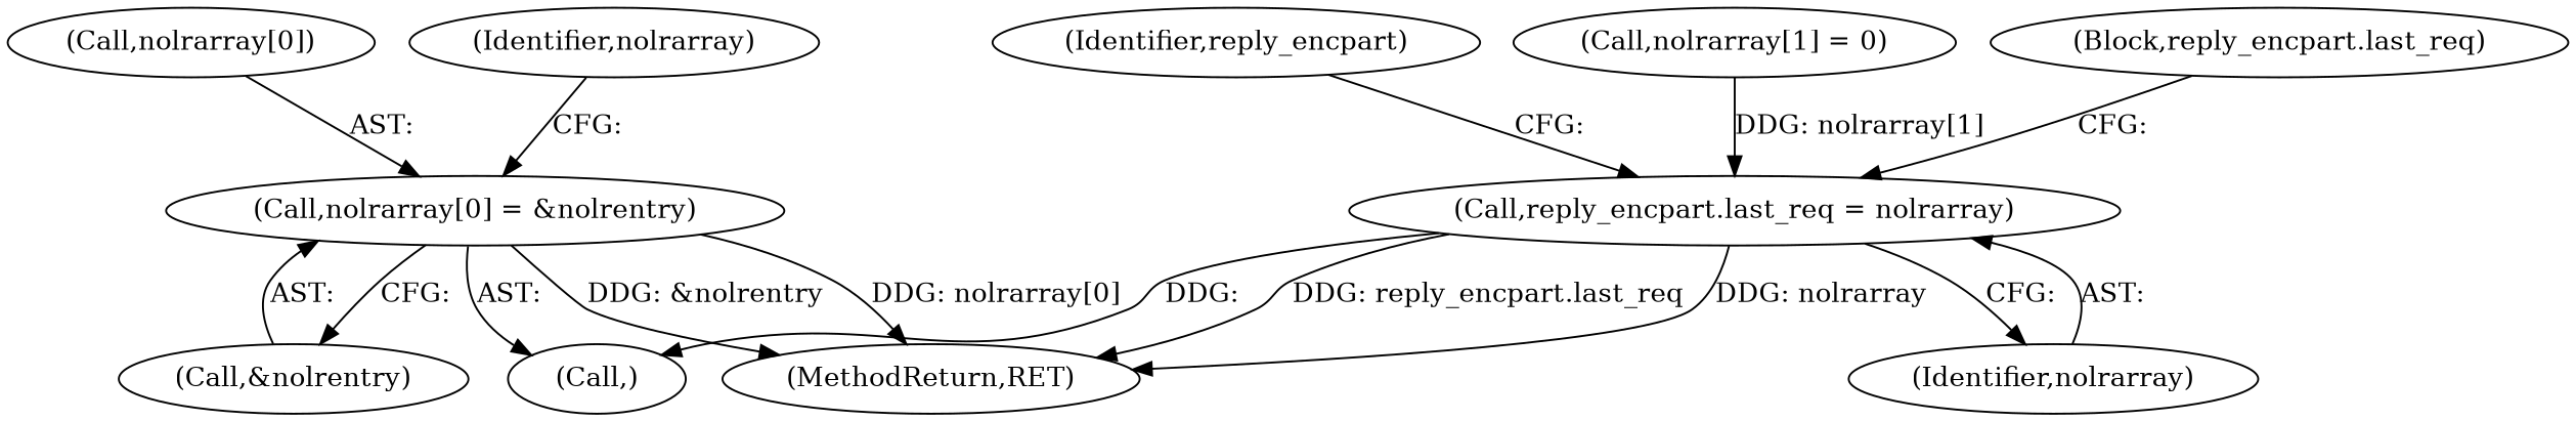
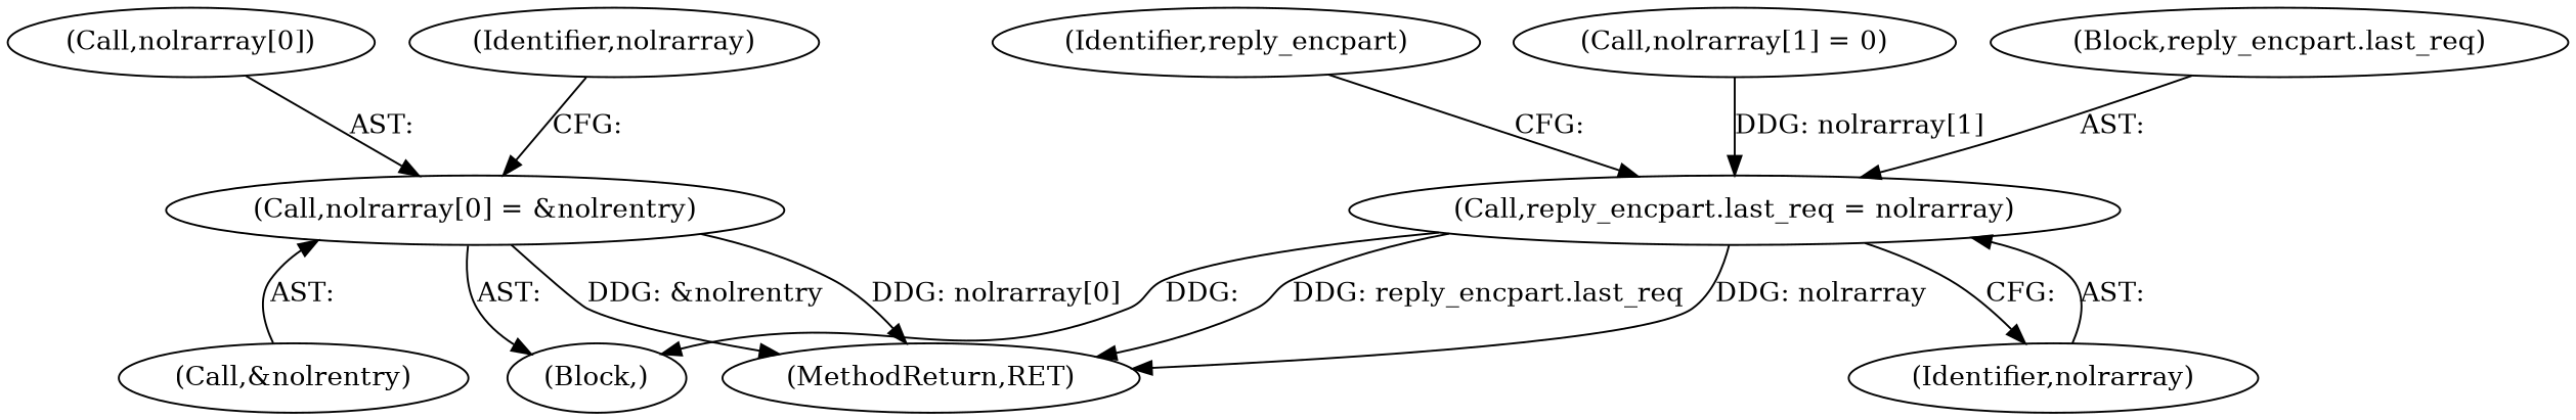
  digraph {
    n1 [label="(Call,nolrarray[0] = &nolrentry)"]
    n2 [label="(MethodReturn,RET)"]
    n3 [label="(Call,&nolrentry)"]
-   n4 [label="(Call,)"]
+   n4 [label="(Block,)"]
    n5 [label="(Call,reply_encpart.last_req = nolrarray)"]
    n6 [label="(Identifier,nolrarray)"]
    n7 [label="(Identifier,reply_encpart)"]
    n8 [label="(Call,nolrarray[1] = 0)"]
    n9 [label="(Identifier,nolrarray)"]
    n10 [label="(Block,reply_encpart.last_req)"]
    n11 [label="(Call,nolrarray[0])"]
    n1 -> n2 [label="DDG: nolrarray[0]"]
    n1 -> n2 [label="DDG: &nolrentry"]
-   n1 -> n3 [label="CFG: "]
    n1 -> n4 [label="AST: "]
    n3 -> n1 [label="AST: "]
    n5 -> n2 [label="DDG: nolrarray"]
    n5 -> n2 [label="DDG: reply_encpart.last_req"]
    n5 -> n4 [label="DDG: "]
    n5 -> n6 [label="CFG: "]
    n6 -> n5 [label="AST: "]
    n7 -> n5 [label="CFG: "]
    n8 -> n5 [label="DDG: nolrarray[1]"]
    n9 -> n1 [label="CFG: "]
-   n10 -> n5 [label="CFG: "]
+   n10 -> n5 [label="AST: "]
    n11 -> n1 [label="AST: "]
  }
